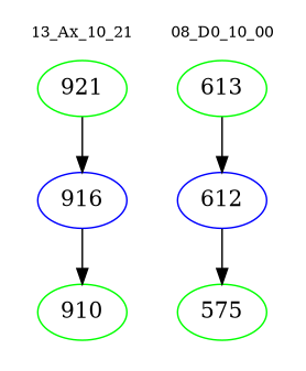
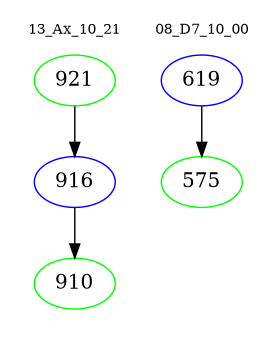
  digraph {
    node [color=green]
    edge [color=black]
    n1 [label=921]
    n2 [color=blue label=916]
    n3 [label=910]
-   n4 [label=613]
-   n5 [color=blue label=612]
+   n5 [color=blue label=619]
    n6 [label=575]
    subgraph cluster_1 {
      color=white
      fontsize=10
      label="13_Ax_10_21"
      n1
      n2
      n3
    }
    subgraph cluster_2 {
      color=white
      fontsize=10
-     label="08_D0_10_00"
-     n4
+     label="08_D7_10_00"
      n5
      n6
    }
    n1 -> n2
    n2 -> n3
-   n4 -> n5
    n5 -> n6
  }
